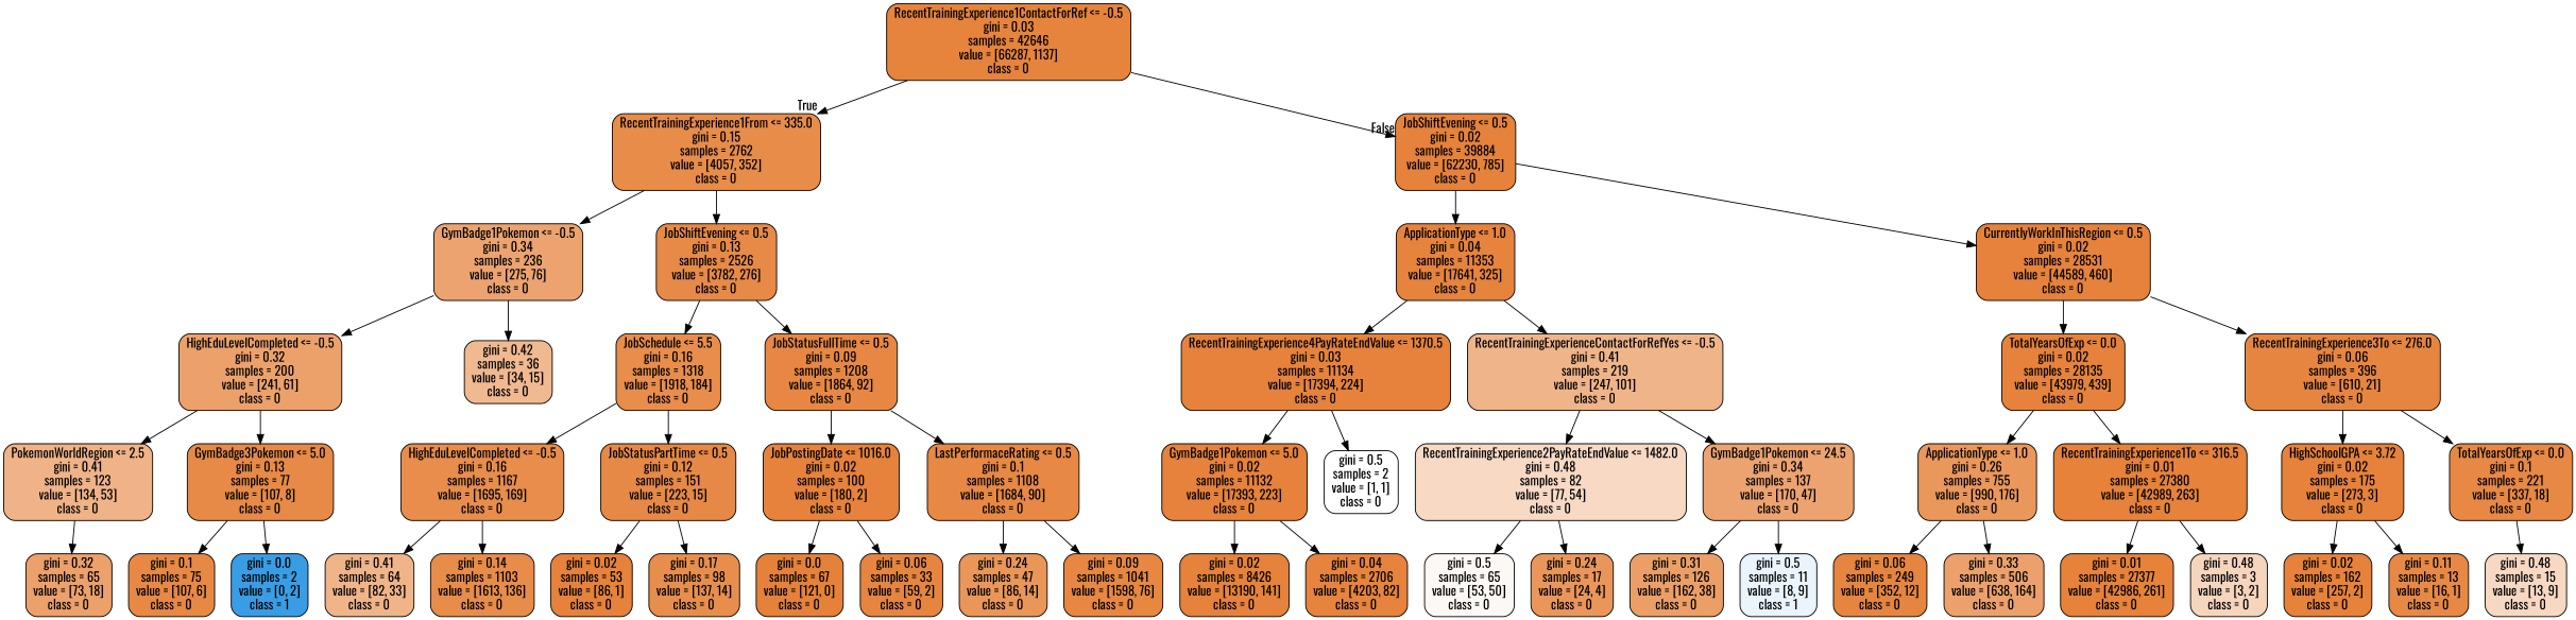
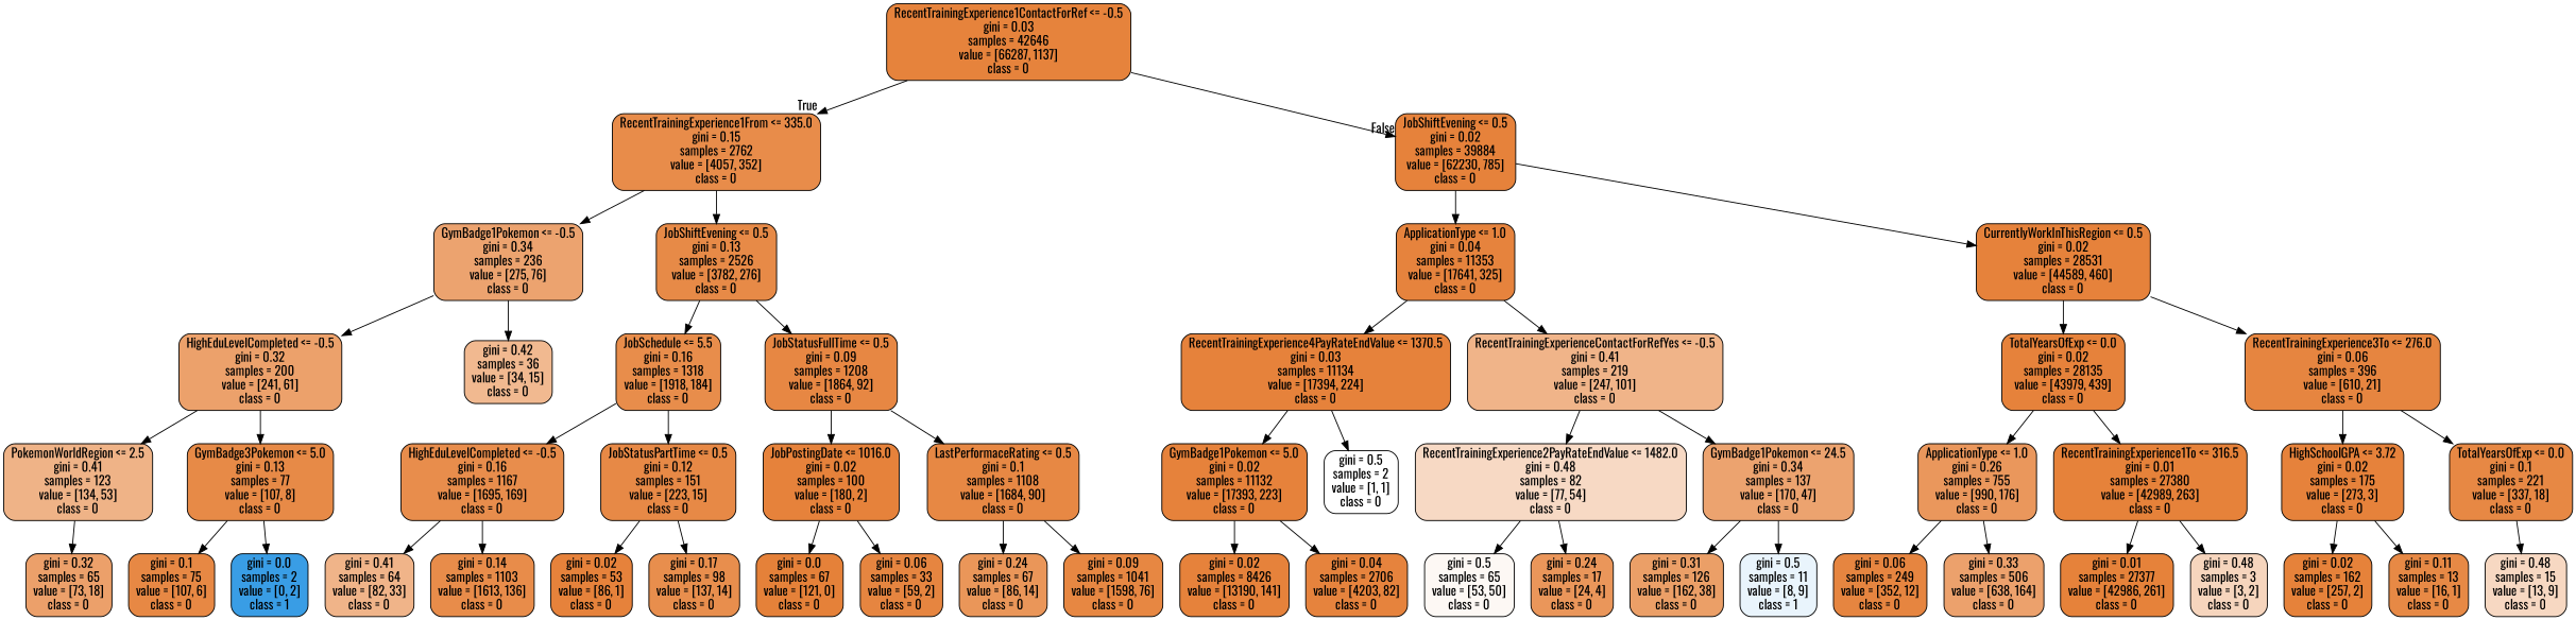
  digraph {
    fontname=Oswald
    node [color=black fillcolor="#e58139fc" fontname=Oswald shape=box style="filled, rounded"]
    edge [fontname=Oswald]
    n1 [fillcolor="#e58139fb" label="RecentTrainingExperience1ContactForRef <= -0.5\ngini = 0.03\nsamples = 42646\nvalue = [66287, 1137]\nclass = 0"]
    n2 [fillcolor="#e58139e9" label="RecentTrainingExperience1From <= 335.0\ngini = 0.15\nsamples = 2762\nvalue = [4057, 352]\nclass = 0"]
    n3 [label="JobShiftEvening <= 0.5\ngini = 0.02\nsamples = 39884\nvalue = [62230, 785]\nclass = 0"]
    n4 [fillcolor="#e58139b9" label="GymBadge1Pokemon <= -0.5\ngini = 0.34\nsamples = 236\nvalue = [275, 76]\nclass = 0"]
    n5 [fillcolor="#e58139ec" label="JobShiftEvening <= 0.5\ngini = 0.13\nsamples = 2526\nvalue = [3782, 276]\nclass = 0"]
    n6 [fillcolor="#e58139fa" label="ApplicationType <= 1.0\ngini = 0.04\nsamples = 11353\nvalue = [17641, 325]\nclass = 0"]
    n7 [label="CurrentlyWorkInThisRegion <= 0.5\ngini = 0.02\nsamples = 28531\nvalue = [44589, 460]\nclass = 0"]
    n8 [fillcolor="#e58139be" label="HighEduLevelCompleted <= -0.5\ngini = 0.32\nsamples = 200\nvalue = [241, 61]\nclass = 0"]
    n9 [fillcolor="#e581398e" label="gini = 0.42\nsamples = 36\nvalue = [34, 15]\nclass = 0"]
    n10 [fillcolor="#e58139e7" label="JobSchedule <= 5.5\ngini = 0.16\nsamples = 1318\nvalue = [1918, 184]\nclass = 0"]
    n11 [fillcolor="#e58139f2" label="JobStatusFullTime <= 0.5\ngini = 0.09\nsamples = 1208\nvalue = [1864, 92]\nclass = 0"]
    n12 [fillcolor="#e581399a" label="PokemonWorldRegion <= 2.5\ngini = 0.41\nsamples = 123\nvalue = [134, 53]\nclass = 0"]
    n13 [fillcolor="#e58139ec" label="GymBadge3Pokemon <= 5.0\ngini = 0.13\nsamples = 77\nvalue = [107, 8]\nclass = 0"]
    n14 [fillcolor="#e58139c0" label="gini = 0.32\nsamples = 65\nvalue = [73, 18]\nclass = 0"]
    n15 [fillcolor="#e58139f1" label="gini = 0.1\nsamples = 75\nvalue = [107, 6]\nclass = 0"]
    n16 [fillcolor="#399de5ff" label="gini = 0.0\nsamples = 2\nvalue = [0, 2]\nclass = 1"]
    n17 [fillcolor="#e58139e6" label="HighEduLevelCompleted <= -0.5\ngini = 0.16\nsamples = 1167\nvalue = [1695, 169]\nclass = 0"]
    n18 [fillcolor="#e58139ee" label="JobStatusPartTime <= 0.5\ngini = 0.12\nsamples = 151\nvalue = [223, 15]\nclass = 0"]
    n19 [label="JobPostingDate <= 1016.0\ngini = 0.02\nsamples = 100\nvalue = [180, 2]\nclass = 0"]
    n20 [fillcolor="#e58139f1" label="LastPerformaceRating <= 0.5\ngini = 0.1\nsamples = 1108\nvalue = [1684, 90]\nclass = 0"]
    n21 [fillcolor="#e5813998" label="gini = 0.41\nsamples = 64\nvalue = [82, 33]\nclass = 0"]
    n22 [fillcolor="#e58139e9" label="gini = 0.14\nsamples = 1103\nvalue = [1613, 136]\nclass = 0"]
    n23 [label="gini = 0.02\nsamples = 53\nvalue = [86, 1]\nclass = 0"]
    n24 [fillcolor="#e58139e5" label="gini = 0.17\nsamples = 98\nvalue = [137, 14]\nclass = 0"]
    n25 [fillcolor="#e58139ff" label="gini = 0.0\nsamples = 67\nvalue = [121, 0]\nclass = 0"]
    n26 [fillcolor="#e58139f6" label="gini = 0.06\nsamples = 33\nvalue = [59, 2]\nclass = 0"]
-   n27 [fillcolor="#e58139d5" label="gini = 0.24\nsamples = 47\nvalue = [86, 14]\nclass = 0"]
+   n27 [fillcolor="#e58139d5" label="gini = 0.24\nsamples = 67\nvalue = [86, 14]\nclass = 0"]
    n28 [fillcolor="#e58139f3" label="gini = 0.09\nsamples = 1041\nvalue = [1598, 76]\nclass = 0"]
    n29 [label="RecentTrainingExperience4PayRateEndValue <= 1370.5\ngini = 0.03\nsamples = 11134\nvalue = [17394, 224]\nclass = 0"]
    n30 [fillcolor="#e5813997" label="RecentTrainingExperienceContactForRefYes <= -0.5\ngini = 0.41\nsamples = 219\nvalue = [247, 101]\nclass = 0"]
    n31 [label="TotalYearsOfExp <= 0.0\ngini = 0.02\nsamples = 28135\nvalue = [43979, 439]\nclass = 0"]
    n32 [fillcolor="#e58139f6" label="RecentTrainingExperience3To <= 276.0\ngini = 0.06\nsamples = 396\nvalue = [610, 21]\nclass = 0"]
    n33 [label="GymBadge1Pokemon <= 5.0\ngini = 0.02\nsamples = 11132\nvalue = [17393, 223]\nclass = 0"]
    n34 [fillcolor="#e5813900" label="gini = 0.5\nsamples = 2\nvalue = [1, 1]\nclass = 0"]
    n35 [fillcolor="#e581394c" label="RecentTrainingExperience2PayRateEndValue <= 1482.0\ngini = 0.48\nsamples = 82\nvalue = [77, 54]\nclass = 0"]
    n36 [fillcolor="#e58139b9" label="GymBadge1Pokemon <= 24.5\ngini = 0.34\nsamples = 137\nvalue = [170, 47]\nclass = 0"]
    n37 [label="gini = 0.02\nsamples = 8426\nvalue = [13190, 141]\nclass = 0"]
    n38 [fillcolor="#e58139fa" label="gini = 0.04\nsamples = 2706\nvalue = [4203, 82]\nclass = 0"]
    n39 [fillcolor="#e581390e" label="gini = 0.5\nsamples = 65\nvalue = [53, 50]\nclass = 0"]
    n40 [fillcolor="#e58139d4" label="gini = 0.24\nsamples = 17\nvalue = [24, 4]\nclass = 0"]
    n41 [fillcolor="#e58139c3" label="gini = 0.31\nsamples = 126\nvalue = [162, 38]\nclass = 0"]
    n42 [fillcolor="#399de51c" label="gini = 0.5\nsamples = 11\nvalue = [8, 9]\nclass = 1"]
    n43 [fillcolor="#e58139d2" label="ApplicationType <= 1.0\ngini = 0.26\nsamples = 755\nvalue = [990, 176]\nclass = 0"]
    n44 [fillcolor="#e58139fd" label="RecentTrainingExperience1To <= 316.5\ngini = 0.01\nsamples = 27380\nvalue = [42989, 263]\nclass = 0"]
    n45 [label="HighSchoolGPA <= 3.72\ngini = 0.02\nsamples = 175\nvalue = [273, 3]\nclass = 0"]
    n46 [fillcolor="#e58139f1" label="TotalYearsOfExp <= 0.0\ngini = 0.1\nsamples = 221\nvalue = [337, 18]\nclass = 0"]
    n47 [fillcolor="#e58139f6" label="gini = 0.06\nsamples = 249\nvalue = [352, 12]\nclass = 0"]
    n48 [fillcolor="#e58139bd" label="gini = 0.33\nsamples = 506\nvalue = [638, 164]\nclass = 0"]
    n49 [fillcolor="#e58139fd" label="gini = 0.01\nsamples = 27377\nvalue = [42986, 261]\nclass = 0"]
    n50 [fillcolor="#e5813955" label="gini = 0.48\nsamples = 3\nvalue = [3, 2]\nclass = 0"]
    n51 [fillcolor="#e58139fd" label="gini = 0.02\nsamples = 162\nvalue = [257, 2]\nclass = 0"]
    n52 [fillcolor="#e58139ef" label="gini = 0.11\nsamples = 13\nvalue = [16, 1]\nclass = 0"]
    n53 [fillcolor="#e581394e" label="gini = 0.48\nsamples = 15\nvalue = [13, 9]\nclass = 0"]
    n1 -> n2 [headlabel=True labelangle=45 labeldistance=2.5]
    n1 -> n3 [headlabel=False labelangle=-45 labeldistance=2.5]
    n2 -> n4
    n2 -> n5
    n3 -> n6
    n3 -> n7
    n4 -> n8
    n4 -> n9
    n5 -> n10
    n5 -> n11
    n6 -> n29
    n6 -> n30
    n7 -> n31
    n7 -> n32
    n8 -> n12
    n8 -> n13
    n10 -> n17
    n10 -> n18
    n11 -> n19
    n11 -> n20
    n12 -> n14
    n13 -> n15
    n13 -> n16
    n17 -> n21
    n17 -> n22
    n18 -> n23
    n18 -> n24
    n19 -> n25
    n19 -> n26
    n20 -> n27
    n20 -> n28
    n29 -> n33
    n29 -> n34
    n30 -> n35
    n30 -> n36
    n31 -> n43
    n31 -> n44
    n32 -> n45
    n32 -> n46
    n33 -> n37
    n33 -> n38
    n35 -> n39
    n35 -> n40
    n36 -> n41
    n36 -> n42
    n43 -> n47
    n43 -> n48
    n44 -> n49
    n44 -> n50
    n45 -> n51
    n45 -> n52
    n46 -> n53
  }
